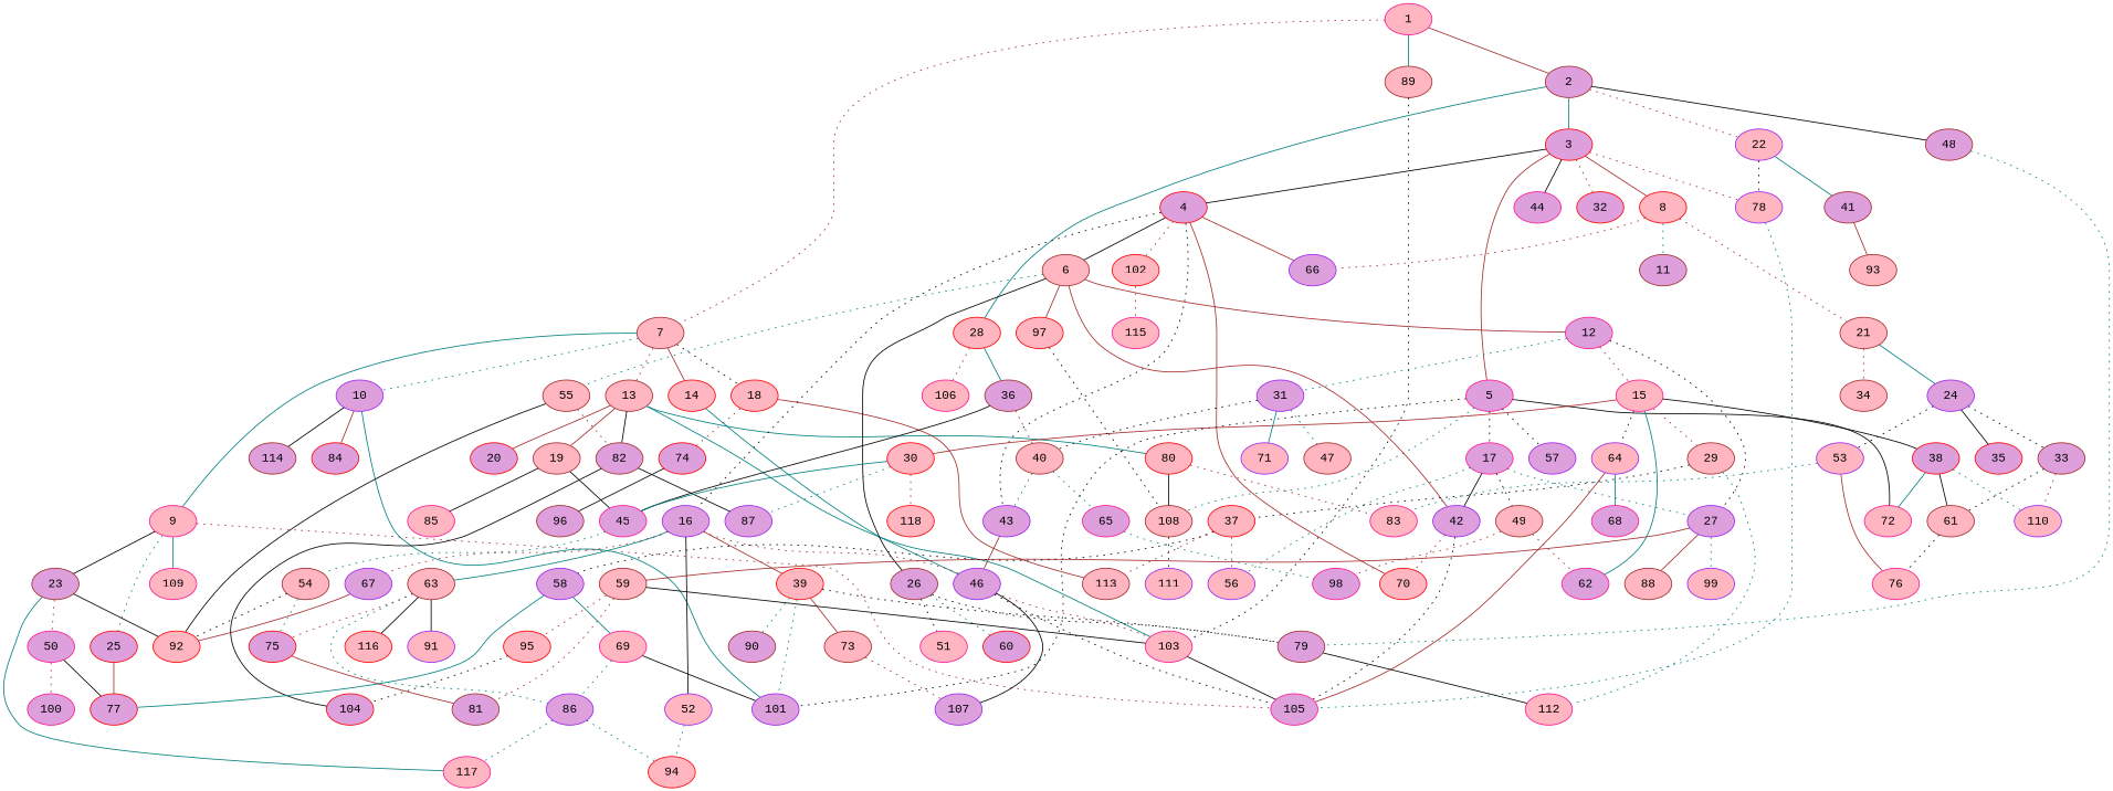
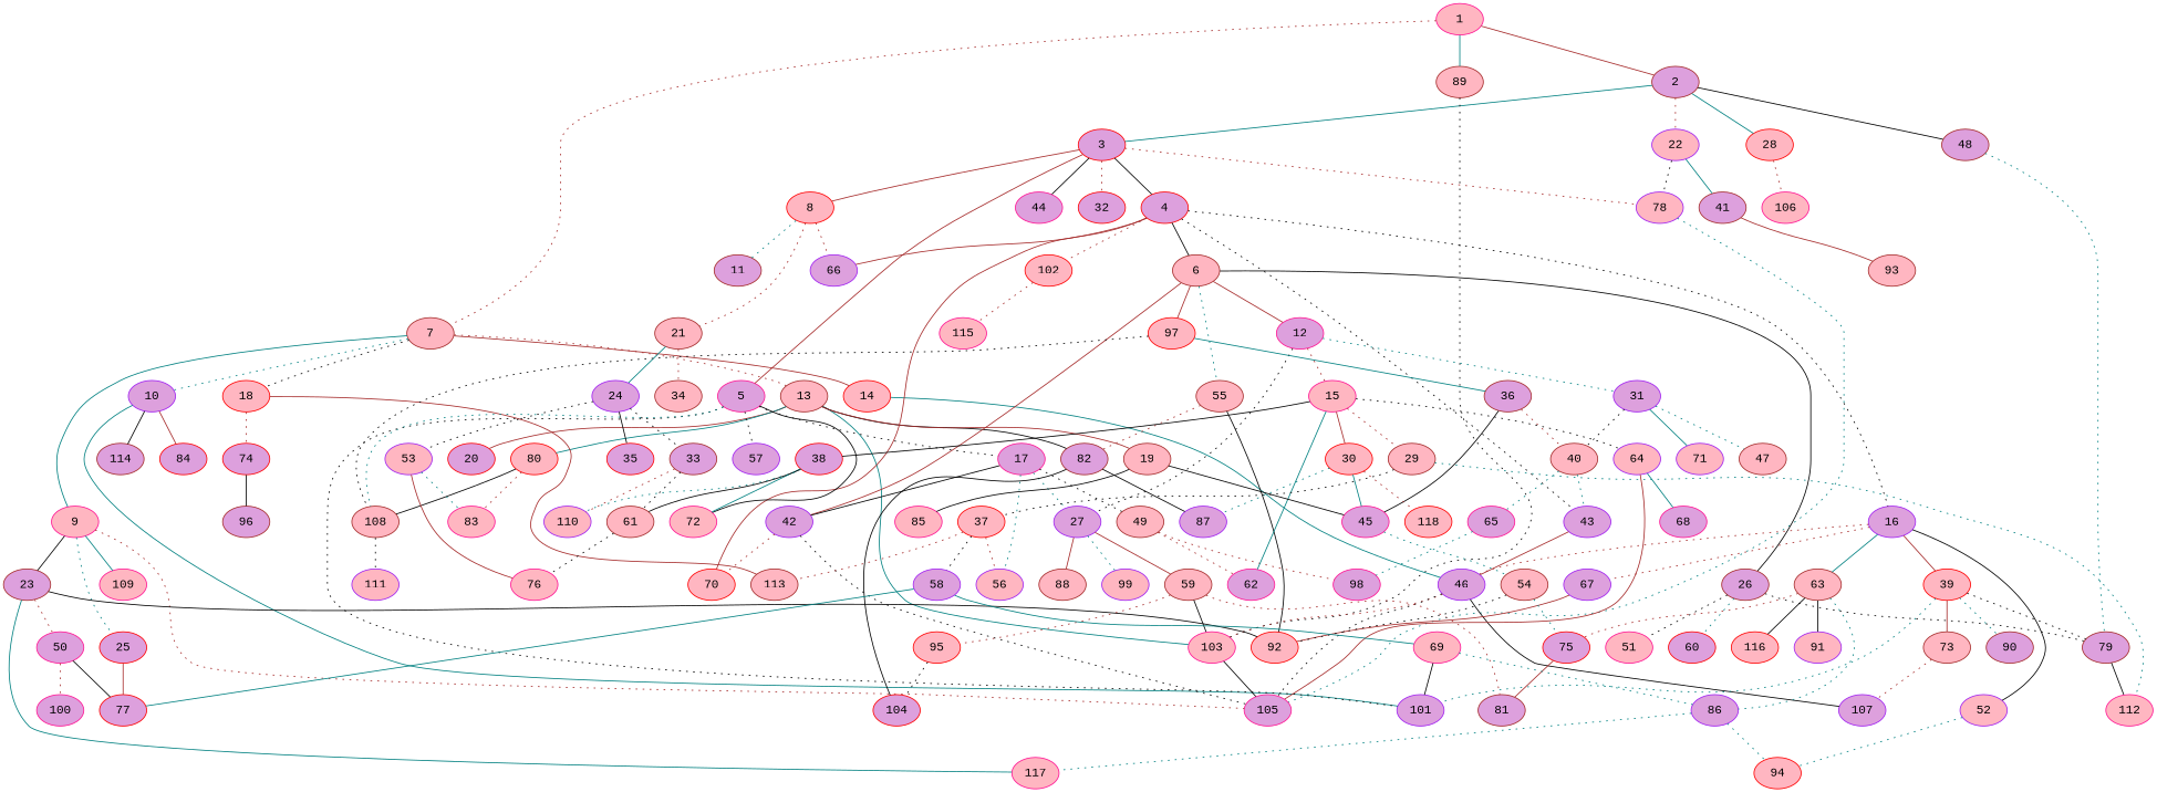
  graph {
    fontname="Liberation Mono"
    node [color=brown fillcolor=lightpink fontname="Liberation Mono" style=filled]
    edge [color=brown fontname="Liberation Mono" style=dotted]
    1 [color=deeppink]
    2 [fillcolor=plum]
    7
    89
    3 [color=red fillcolor=plum]
    22 [color=purple]
    28 [color=red]
    48 [fillcolor=plum]
    9 [color=deeppink]
    10 [color=purple fillcolor=plum]
    13
    14 [color=red]
    18 [color=red]
    103 [color=deeppink]
    4 [color=red fillcolor=plum]
    5 [color=deeppink fillcolor=plum]
    8 [color=red]
    32 [color=red fillcolor=plum]
    44 [color=deeppink fillcolor=plum]
    78 [color=purple]
    41 [fillcolor=plum]
    36 [fillcolor=plum]
    106 [color=deeppink]
    79 [fillcolor=plum]
    6
    16 [color=purple fillcolor=plum]
    43 [color=purple fillcolor=plum]
    66 [color=purple fillcolor=plum]
    70 [color=red]
    102 [color=red]
    17 [color=deeppink fillcolor=plum]
    57 [color=purple fillcolor=plum]
    72 [color=deeppink]
    101 [color=purple fillcolor=plum]
    108
    11 [fillcolor=plum]
    21
    105 [color=deeppink fillcolor=plum]
    12 [color=deeppink fillcolor=plum]
    26 [fillcolor=plum]
    42 [color=purple fillcolor=plum]
    55
    97 [color=red]
    46 [color=purple fillcolor=plum]
    39 [color=red]
    52 [color=purple]
    63
    67 [color=purple fillcolor=plum]
    115 [color=deeppink]
    27 [color=purple fillcolor=plum]
    49
    56 [color=purple]
    111 [color=purple]
    15 [color=deeppink]
    31 [color=purple fillcolor=plum]
    51 [color=deeppink]
    60 [color=red fillcolor=plum]
    82 [fillcolor=plum]
    92 [color=red]
    23 [fillcolor=plum]
    25 [color=red fillcolor=plum]
    109 [color=deeppink]
    84 [color=red fillcolor=plum]
    114 [fillcolor=plum]
    19
    20 [color=red fillcolor=plum]
    80 [color=red]
    74 [color=red fillcolor=plum]
    113
    24 [color=purple fillcolor=plum]
    34
    50 [color=deeppink fillcolor=plum]
    117 [color=deeppink]
    77 [color=red fillcolor=plum]
    29
    30 [color=red]
    38 [color=red fillcolor=plum]
    62 [color=deeppink fillcolor=plum]
    64 [color=purple]
    59
    88
    99 [color=purple]
    40
    47
    71 [color=purple]
    45 [color=deeppink fillcolor=plum]
    85 [color=deeppink]
    83 [color=deeppink]
    87 [color=purple fillcolor=plum]
    104 [color=red fillcolor=plum]
    107 [color=purple fillcolor=plum]
    37 [color=red]
    112 [color=deeppink]
    118 [color=red]
    61
    110 [color=purple]
    68 [color=deeppink fillcolor=plum]
    73
    90 [fillcolor=plum]
    94 [color=red]
    75 [color=red fillcolor=plum]
    86 [color=purple fillcolor=plum]
    91 [color=purple]
    116 [color=red]
    98 [color=deeppink fillcolor=plum]
    96 [fillcolor=plum]
    54
    33 [fillcolor=plum]
    35 [color=red fillcolor=plum]
    53 [color=purple]
    93
    100 [color=deeppink fillcolor=plum]
    76 [color=deeppink]
    81 [fillcolor=plum]
    95 [color=red]
    58 [color=purple fillcolor=plum]
    65 [color=deeppink fillcolor=plum]
    69 [color=deeppink]
    1 -- 2 [style=solid]
    1 -- 7
    1 -- 89 [color=teal style=solid]
    2 -- 3 [color=teal style=solid]
    2 -- 22
    2 -- 28 [color=teal style=solid]
    2 -- 48 [color=black style=solid]
    7 -- 9 [color=teal style=solid]
    7 -- 10 [color=teal]
    7 -- 13
    7 -- 14 [style=solid]
    7 -- 18 [color=black]
    89 -- 103 [color=black]
    3 -- 4 [color=black style=solid]
    3 -- 5 [style=solid]
    3 -- 8 [style=solid]
    3 -- 32
    3 -- 44 [color=black style=solid]
    3 -- 78
    22 -- 78 [color=black]
    22 -- 41 [color=teal style=solid]
-   28 -- 36 [color=teal style=solid]
+   97 -- 36 [color=teal style=solid]
    28 -- 106
    48 -- 79 [color=teal]
    9 -- 105
    9 -- 23 [color=black style=solid]
    9 -- 25 [color=teal]
    9 -- 109 [color=teal style=solid]
    10 -- 101 [color=teal style=solid]
    10 -- 84 [style=solid]
    10 -- 114 [color=black style=solid]
    13 -- 103 [color=teal style=solid]
    13 -- 82 [color=black style=solid]
    13 -- 19 [style=solid]
    13 -- 20 [style=solid]
    13 -- 80 [color=teal style=solid]
    14 -- 46 [color=teal style=solid]
    18 -- 74
    18 -- 113 [style=solid]
    103 -- 105 [color=black style=solid]
    4 -- 6 [color=black style=solid]
    4 -- 16 [color=black]
    4 -- 43 [color=black]
    4 -- 66 [style=solid]
    4 -- 70 [style=solid]
    4 -- 102
    5 -- 17 [color=black]
    5 -- 57 [color=black]
    5 -- 72 [color=black style=solid]
    5 -- 101 [color=black]
    5 -- 108 [color=teal]
    8 -- 66
    8 -- 11 [color=teal]
    8 -- 21
    78 -- 105 [color=teal]
    41 -- 93 [style=solid]
    36 -- 40
    36 -- 45 [color=black style=solid]
    79 -- 112 [color=black style=solid]
    6 -- 12 [style=solid]
    6 -- 26 [color=black style=solid]
    6 -- 42 [style=solid]
    6 -- 55 [color=teal]
    6 -- 97 [style=solid]
    16 -- 46
    16 -- 39 [style=solid]
    16 -- 52 [color=black style=solid]
    16 -- 63 [color=teal style=solid]
    16 -- 67
    43 -- 46 [style=solid]
    102 -- 115
    17 -- 42 [color=black style=solid]
    17 -- 27 [color=teal]
    17 -- 49 [color=black]
    17 -- 56 [color=teal]
    108 -- 111 [color=black]
    21 -- 24 [color=teal style=solid]
    21 -- 34
    12 -- 27 [color=black]
    12 -- 15
    12 -- 31 [color=teal]
    26 -- 79 [color=black]
    26 -- 51 [color=black]
    26 -- 60 [color=teal]
    42 -- 70
    42 -- 105 [color=black]
    55 -- 82
    55 -- 92 [color=black style=solid]
    97 -- 108 [color=black]
    46 -- 103
    46 -- 105 [color=black]
    46 -- 107 [color=black style=solid]
    39 -- 79 [color=black]
    39 -- 101 [color=teal]
    39 -- 73 [style=solid]
    39 -- 90 [color=teal]
    52 -- 94 [color=teal]
    63 -- 75
    63 -- 86 [color=teal]
    63 -- 91 [color=black style=solid]
    63 -- 116 [color=black style=solid]
    67 -- 92 [style=solid]
    27 -- 59 [style=solid]
    27 -- 88 [style=solid]
    27 -- 99 [color=teal]
    49 -- 62
    49 -- 98
    15 -- 29
    15 -- 30 [style=solid]
    15 -- 38 [color=black style=solid]
    15 -- 62 [color=teal style=solid]
    15 -- 64 [color=black]
    31 -- 40 [color=black]
    31 -- 47 [color=teal]
    31 -- 71 [color=teal style=solid]
    82 -- 87 [color=black style=solid]
    82 -- 104 [color=black style=solid]
    23 -- 92 [color=black style=solid]
    23 -- 50
    23 -- 117 [color=teal style=solid]
    25 -- 77 [style=solid]
    19 -- 45 [color=black style=solid]
    19 -- 85 [color=black style=solid]
    80 -- 108 [color=black style=solid]
    80 -- 83
    74 -- 96 [color=black style=solid]
    24 -- 33 [color=black]
    24 -- 35 [color=black style=solid]
    24 -- 53 [color=black]
    50 -- 77 [color=black style=solid]
    50 -- 100
    29 -- 37 [color=black]
    29 -- 112 [color=teal]
    30 -- 45 [color=teal style=solid]
    30 -- 87 [color=teal]
    30 -- 118
    38 -- 72 [color=teal style=solid]
    38 -- 61 [color=black style=solid]
    38 -- 110 [color=teal]
    64 -- 105 [style=solid]
    64 -- 68 [color=teal style=solid]
    59 -- 103 [color=black style=solid]
    59 -- 81
    59 -- 95
    40 -- 43 [color=teal]
    40 -- 65 [color=teal]
    45 -- 54 [color=teal]
    37 -- 56
    37 -- 113
    37 -- 58 [color=black]
    61 -- 76 [color=black]
    73 -- 107
    75 -- 81 [style=solid]
    86 -- 117 [color=teal]
    86 -- 94 [color=teal]
    54 -- 92 [color=black]
    54 -- 75 [color=teal]
    33 -- 61 [color=black]
    33 -- 110
    53 -- 83 [color=teal]
    53 -- 76 [style=solid]
    95 -- 104 [color=black]
    58 -- 77 [color=teal style=solid]
    58 -- 69 [color=teal style=solid]
    65 -- 98 [color=teal]
    69 -- 101 [color=black style=solid]
    69 -- 86 [color=teal]
  }
